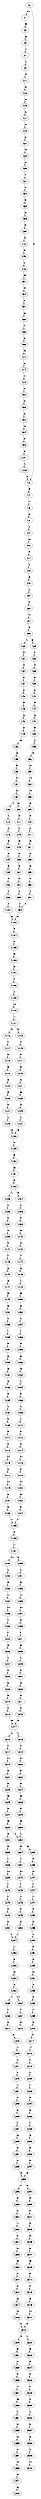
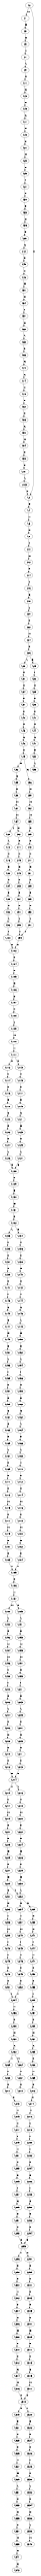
  strict digraph {
    S0
    S1
    S2
    S3
    S4
    S5
    S6
    S7
    S8
    S9
    S10
    S11
    S12
    S13
    S14
    S15
    S16
    S17
    S18
    S19
    S20
    S21
    S22
    S23
    S24
    S25
    S26
    S27
    S28
    S29
    S30
    S31
    S32
    S33
    S34
    S35
    S36
    S37
    S38
    S39
    S40
    S41
    S42
    S43
    S44
    S45
    S46
    S47
    S48
    S49
    S50
    S51
    S52
    S53
    S54
    S55
    S56
    S57
    S58
    S59
    S60
    S61
    S62
    S63
    S64
    S65
    S66
    S67
    S68
    S69
    S70
    S71
    S72
    S73
    S74
    S75
    S76
    S77
    S78
    S79
    S80
    S81
    S82
    S83
    S84
    S85
    S86
    S87
    S88
    S89
    S90
    S91
    S92
    S93
    S94
    S95
    S96
    S97
    S98
    S99
    S100
    S101
    S102
    S103
    S104
    S105
    S106
    S107
    S108
    S109
    S110
    S111
    S112
    S113
    S114
    S115
    S116
    S117
    S118
    S119
    S120
    S121
    S122
    S123
    S124
    S125
    S126
    S127
    S128
    S129
    S130
    S131
    S132
    S133
    S134
    S135
    S136
    S137
    S138
    S139
    S140
    S141
    S142
    S143
    S144
    S145
    S146
    S147
    S148
    S149
    S150
    S151
    S152
    S153
    S154
    S155
    S156
    S157
    S158
    S159
    S160
    S161
    S162
    S163
    S164
    S165
    S166
    S167
    S168
    S169
    S170
    S171
    S172
    S173
    S174
    S175
    S176
    S177
    S178
    S179
    S180
    S181
    S182
    S183
    S184
    S185
    S186
    S187
    S188
    S189
    S190
    S191
    S192
    S193
    S194
    S195
    S196
    S197
    S198
    S199
    S200
    S201
    S202
    S203
    S204
    S205
    S206
    S207
    S208
    S209
    S210
    S211
    S212
    S213
    S214
    S215
    S216
    S217
    S218
    S219
    S220
    S221
    S222
    S223
    S224
    S225
    S226
    S227
    S228
    S229
    S230
    S231
    S232
    S233
    S234
    S235
    S236
    S237
    S238
    S239
    S240
    S241
    S242
    S243
    S244
    S245
    S246
    S247
    S248
    S249
    S250
    S251
    S252
    S253
    S254
    S255
    S256
    S257
    S258
    S259
    S260
    S261
    S262
    S263
    S264
    S265
    S266
    S267
    S268
    S269
    S270
    S271
    S272
    S273
    S274
    S275
    S276
    S277
    S278
    S279
    S280
    S281
    S282
    S283
    S284
    S285
    S286
    S287
    S288
    S289
    S290
    S291
    S292
    S293
    S294
    S295
    S296
    S297
    S298
    S299
    S300
    S301
    S302
    S303
    S304
    S305
    S306
    S307
    S308
    S309
    S310
    S311
    S312
    S313
    S314
    S315
    S316
    S317
    S318
    S319
    S320
    S321
    S322
    S323
    S324
    S325
    S326
    S327
    S328
    S329
    S330
    S331
    S332
    S333
    S334
    S335
    S336
    S337
    S338
    S339
    S340
    S341
    S342
    S0 -> S1 [label=M]
    S0 -> S2 [label=T]
    S1 -> S3 [label=E]
    S2 -> S4 [label=Q]
    S3 -> S5 [label=N]
    S4 -> S6 [label=V]
    S5 -> S7 [label=V]
    S6 -> S8 [label=A]
    S7 -> S9 [label=S]
    S8 -> S10 [label=S]
    S9 -> S11 [label=T]
    S10 -> S12 [label=H]
    S11 -> S13 [label=G]
    S12 -> S14 [label=L]
    S13 -> S15 [label=A]
    S14 -> S16 [label=S]
    S15 -> S17 [label=C]
    S16 -> S18 [label=G]
    S17 -> S19 [label=A]
    S18 -> S20 [label=S]
    S19 -> S21 [label=L]
    S20 -> S22 [label=L]
    S21 -> S23 [label=K]
    S22 -> S24 [label=W]
    S23 -> S25 [label=L]
    S24 -> S26 [label=T]
    S25 -> S27 [label=I]
    S26 -> S28 [label=S]
    S26 -> S29 [label=G]
    S27 -> S30 [label=P]
    S28 -> S31 [label=T]
    S29 -> S32 [label=I]
    S30 -> S33 [label=P]
    S31 -> S34 [label=A]
    S32 -> S35 [label=A]
    S33 -> S36 [label=A]
    S34 -> S37 [label=L]
    S35 -> S38 [label=L]
    S36 -> S39 [label=D]
    S37 -> S40 [label=L]
    S38 -> S41 [label=L]
    S39 -> S42 [label=C]
    S40 -> S43 [label=A]
    S41 -> S44 [label=A]
    S42 -> S45 [label=F]
    S43 -> S46 [label=C]
    S44 -> S47 [label=C]
    S45 -> S48 [label=Y]
    S46 -> S49 [label=T]
    S47 -> S50 [label=R]
    S48 -> S51 [label=H]
    S49 -> S52 [label=R]
    S50 -> S53 [label=S]
    S51 -> S54 [label=Q]
    S52 -> S55 [label=G]
-   S53 -> S56 [label=G]
+   S49 -> S56 [label=G]
    S54 -> S57 [label=I]
    S55 -> S58 [label=R]
    S56 -> S59 [label=N]
    S57 -> S60 [label=Q]
    S58 -> S61 [label=M]
    S59 -> S62 [label=M]
    S60 -> S63 [label=S]
    S61 -> S64 [label=M]
    S62 -> S65 [label=M]
    S63 -> S66 [label=P]
    S64 -> S67 [label=N]
    S64 -> S68 [label=S]
    S65 -> S69 [label=R]
    S66 -> S70 [label=G]
    S67 -> S71 [label=T]
    S68 -> S72 [label=S]
    S69 -> S73 [label=T]
    S70 -> S74 [label=C]
    S71 -> S75 [label=Y]
    S72 -> S76 [label=Y]
    S73 -> S77 [label=Y]
    S74 -> S78 [label=Y]
    S75 -> S79 [label=R]
    S76 -> S80 [label=R]
    S77 -> S81 [label=R]
    S78 -> S82 [label=P]
    S79 -> S83 [label=L]
    S80 -> S84 [label=L]
    S81 -> S85 [label=L]
    S82 -> S86 [label=L]
    S83 -> S87 [label=P]
    S84 -> S88 [label=P]
    S85 -> S89 [label=P]
    S86 -> S90 [label=C]
    S87 -> S91 [label=Y]
    S88 -> S92 [label=Y]
    S89 -> S93 [label=Y]
    S90 -> S94 [label=M]
    S91 -> S95 [label=S]
    S92 -> S96 [label=S]
    S93 -> S97 [label=S]
    S94 -> S98 [label=T]
    S95 -> S99 [label=I]
    S96 -> S100 [label=I]
    S97 -> S99 [label=I]
    S98 -> S101 [label=L]
    S99 -> S102 [label=A]
    S100 -> S102 [label=A]
    S101 -> S103 [label=S]
    S102 -> S104 [label=L]
    S103 -> S2 [label=T]
    S104 -> S105 [label=Y]
    S105 -> S106 [label=R]
    S106 -> S107 [label=D]
    S107 -> S108 [label=Y]
    S108 -> S109 [label=S]
    S109 -> S110 [label=M]
    S110 -> S111 [label=V]
    S111 -> S112 [label=T]
    S111 -> S113 [label=A]
    S112 -> S114 [label=Y]
    S113 -> S115 [label=Y]
    S114 -> S116 [label=L]
    S115 -> S117 [label=L]
    S116 -> S118 [label=F]
    S117 -> S119 [label=F]
    S118 -> S120 [label=C]
    S119 -> S121 [label=C]
    S120 -> S122 [label=E]
    S121 -> S123 [label=E]
    S122 -> S124 [label=T]
    S123 -> S125 [label=T]
    S124 -> S126 [label=S]
    S125 -> S127 [label=S]
    S126 -> S128 [label=G]
    S127 -> S128 [label=G]
    S128 -> S129 [label=L]
    S129 -> S130 [label=F]
    S130 -> S131 [label=H]
    S131 -> S132 [label=F]
    S132 -> S133 [label=S]
    S132 -> S134 [label=F]
    S133 -> S135 [label=Y]
    S134 -> S136 [label=Y]
    S135 -> S137 [label=L]
    S136 -> S138 [label=L]
    S137 -> S139 [label=Q]
    S138 -> S140 [label=Q]
    S139 -> S141 [label=A]
    S140 -> S142 [label=A]
    S141 -> S143 [label=V]
    S142 -> S144 [label=V]
    S143 -> S145 [label=C]
    S144 -> S146 [label=C]
    S145 -> S147 [label=G]
    S146 -> S148 [label=S]
    S147 -> S149 [label=H]
    S148 -> S150 [label=H]
    S149 -> S151 [label=F]
    S150 -> S152 [label=F]
    S151 -> S153 [label=S]
    S152 -> S154 [label=S]
    S153 -> S155 [label=I]
    S154 -> S156 [label=I]
    S155 -> S157 [label=T]
    S156 -> S158 [label=A]
    S157 -> S159 [label=R]
    S158 -> S160 [label=R]
    S159 -> S161 [label=G]
    S160 -> S162 [label=G]
    S161 -> S163 [label=G]
    S162 -> S164 [label=S]
    S163 -> S165 [label=P]
    S164 -> S166 [label=P]
    S165 -> S167 [label=S]
    S166 -> S168 [label=S]
    S167 -> S169 [label=A]
    S168 -> S170 [label=V]
    S169 -> S171 [label=L]
    S170 -> S172 [label=L]
    S171 -> S173 [label=T]
    S172 -> S174 [label=T]
    S173 -> S175 [label=M]
    S174 -> S176 [label=M]
    S175 -> S177 [label=L]
    S176 -> S178 [label=L]
    S177 -> S179 [label=M]
    S178 -> S180 [label=M]
    S179 -> S181 [label=K]
    S180 -> S182 [label=K]
    S181 -> S183 [label=P]
    S182 -> S184 [label=P]
    S183 -> S185 [label=V]
    S184 -> S185 [label=V]
    S185 -> S186 [label=T]
    S186 -> S187 [label=V]
    S187 -> S188 [label=M]
    S187 -> S189 [label=T]
    S188 -> S190 [label=S]
    S189 -> S191 [label=S]
    S190 -> S192 [label=F]
    S191 -> S193 [label=F]
    S192 -> S194 [label=W]
    S193 -> S195 [label=W]
    S194 -> S196 [label=M]
    S195 -> S197 [label=M]
    S196 -> S198 [label=Y]
    S197 -> S199 [label=D]
    S198 -> S200 [label=I]
    S199 -> S201 [label=I]
    S200 -> S202 [label=F]
    S201 -> S203 [label=F]
    S202 -> S204 [label=S]
    S203 -> S205 [label=S]
    S204 -> S206 [label=L]
    S205 -> S207 [label=L]
    S206 -> S208 [label=N]
    S207 -> S209 [label=N]
    S208 -> S210 [label=T]
    S209 -> S211 [label=T]
    S210 -> S212 [label=L]
    S211 -> S213 [label=L]
    S212 -> S214 [label=F]
    S213 -> S214 [label=F]
    S214 -> S215 [label=Y]
    S214 -> S216 [label=S]
    S215 -> S217 [label=Y]
    S216 -> S218 [label=Y]
    S217 -> S219 [label=M]
    S218 -> S220 [label=M]
    S219 -> S221 [label=P]
    S220 -> S222 [label=P]
    S221 -> S223 [label=T]
    S222 -> S224 [label=T]
    S223 -> S225 [label=H]
    S224 -> S226 [label=H]
    S225 -> S227 [label=L]
    S226 -> S228 [label=L]
    S227 -> S229 [label=H]
    S228 -> S230 [label=H]
    S229 -> S231 [label=C]
    S229 -> S232 [label=S]
    S230 -> S232 [label=S]
    S231 -> S233 [label=N]
    S232 -> S234 [label=N]
    S232 -> S235 [label=D]
    S233 -> S236 [label=V]
    S234 -> S237 [label=V]
    S235 -> S238 [label=A]
    S236 -> S239 [label=M]
    S237 -> S240 [label=M]
    S238 -> S241 [label=R]
    S239 -> S242 [label=I]
    S240 -> S243 [label=I]
    S241 -> S244 [label=I]
    S242 -> S245 [label=V]
    S243 -> S246 [label=V]
    S244 -> S247 [label=V]
    S245 -> S248 [label=L]
    S246 -> S249 [label=L]
    S247 -> S250 [label=L]
    S248 -> S251 [label=L]
    S249 -> S252 [label=L]
    S250 -> S253 [label=L]
    S251 -> S254 [label=I]
    S252 -> S254 [label=I]
    S253 -> S255 [label=I]
    S254 -> S256 [label=V]
    S255 -> S257 [label=L]
    S256 -> S258 [label=L]
    S257 -> S259 [label=L]
    S258 -> S260 [label=N]
    S259 -> S261 [label=N]
    S260 -> S262 [label=G]
    S261 -> S263 [label=G]
    S262 -> S264 [label=M]
    S262 -> S265 [label=V]
    S263 -> S266 [label=L]
    S264 -> S267 [label=V]
    S265 -> S268 [label=V]
    S266 -> S269 [label=V]
    S267 -> S270 [label=T]
    S268 -> S271 [label=T]
    S269 -> S272 [label=T]
    S271 -> S273 [label=L]
    S272 -> S274 [label=L]
    S273 -> S275 [label=V]
    S274 -> S276 [label=V]
    S275 -> S277 [label=Y]
    S276 -> S278 [label=Y]
    S277 -> S279 [label=I]
    S278 -> S280 [label=V]
    S279 -> S281 [label=V]
    S280 -> S282 [label=V]
    S281 -> S283 [label=L]
    S282 -> S284 [label=L]
    S283 -> S285 [label=F]
    S284 -> S286 [label=F]
    S285 -> S287 [label=I]
    S286 -> S288 [label=I]
    S287 -> S289 [label=G]
    S288 -> S290 [label=G]
    S289 -> S291 [label=F]
    S290 -> S292 [label=F]
    S291 -> S293 [label=L]
    S292 -> S294 [label=L]
    S293 -> S295 [label=P]
    S294 -> S295 [label=P]
    S295 -> S296 [label=I]
    S295 -> S297 [label=A]
    S296 -> S298 [label=D]
    S297 -> S299 [label=D]
    S298 -> S300 [label=L]
    S299 -> S301 [label=L]
    S300 -> S302 [label=V]
    S301 -> S303 [label=A]
    S302 -> S304 [label=P]
    S303 -> S305 [label=P]
    S304 -> S306 [label=A]
    S305 -> S307 [label=A]
    S306 -> S308 [label=H]
    S307 -> S309 [label=H]
    S308 -> S310 [label=P]
    S309 -> S311 [label=P]
    S310 -> S312 [label=L]
    S311 -> S313 [label=L]
    S312 -> S314 [label=G]
    S313 -> S315 [label=G]
    S314 -> S316 [label=M]
    S315 -> S317 [label=M]
    S316 -> S318 [label=L]
    S317 -> S318 [label=L]
    S318 -> S319 [label=L]
    S318 -> S320 [label=I]
    S319 -> S321 [label=F]
    S320 -> S322 [label=F]
    S321 -> S323 [label=T]
    S322 -> S324 [label=A]
    S323 -> S325 [label=T]
    S324 -> S326 [label=T]
    S325 -> S327 [label=V]
    S326 -> S328 [label=V]
    S327 -> S329 [label=H]
    S328 -> S330 [label=L]
    S329 -> S331 [label=S]
    S330 -> S332 [label=S]
    S331 -> S333 [label=A]
    S332 -> S334 [label=A]
    S333 -> S335 [label=N]
    S334 -> S336 [label=N]
    S335 -> S337 [label=T]
    S336 -> S338 [label=S]
    S337 -> S339 [label=M]
    S338 -> S340 [label=M]
    S339 -> S341 [label=E]
    S341 -> S342 [label=G]
  }
